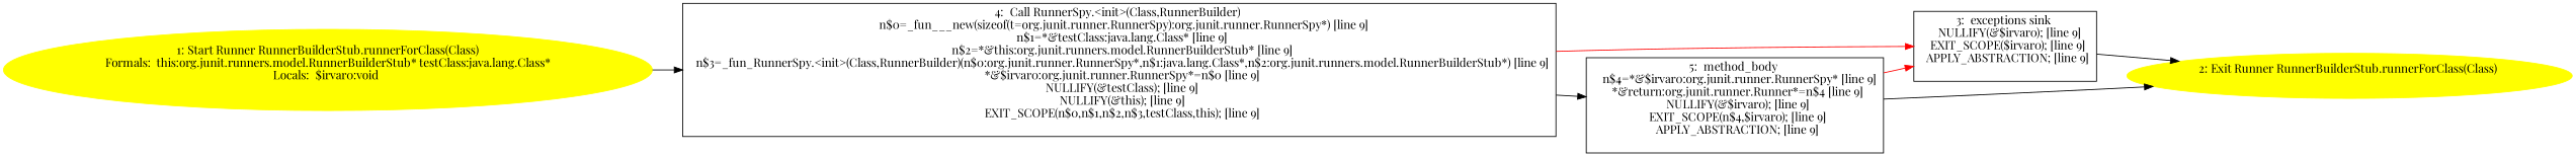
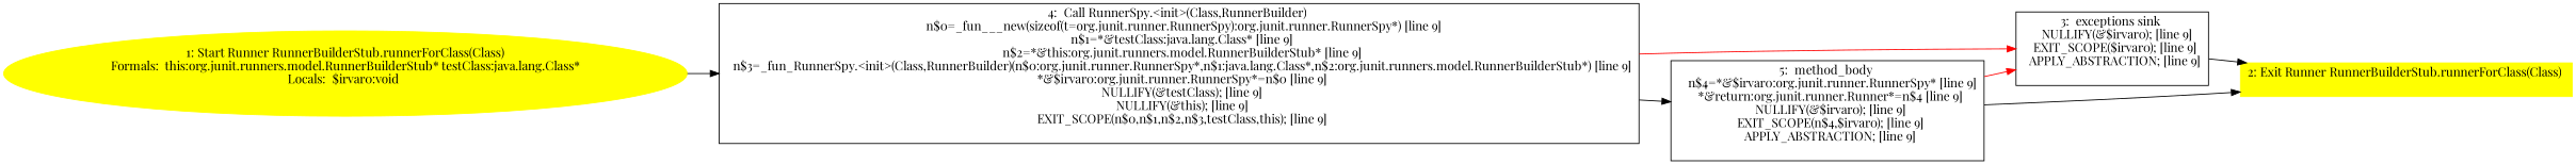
  digraph {
    rankdir=LR
    fontname="Playfair Display"
    node [fontname="Playfair Display" shape=box]
    edge [fontname="Playfair Display"]
    n1 [color=yellow label="1: Start Runner RunnerBuilderStub.runnerForClass(Class)\nFormals:  this:org.junit.runners.model.RunnerBuilderStub* testClass:java.lang.Class*\nLocals:  $irvar0:void \n  " style=filled shape=""]
    n2 [label="4:  Call RunnerSpy.<init>(Class,RunnerBuilder) \n   n$0=_fun___new(sizeof(t=org.junit.runner.RunnerSpy):org.junit.runner.RunnerSpy*) [line 9]\n  n$1=*&testClass:java.lang.Class* [line 9]\n  n$2=*&this:org.junit.runners.model.RunnerBuilderStub* [line 9]\n  n$3=_fun_RunnerSpy.<init>(Class,RunnerBuilder)(n$0:org.junit.runner.RunnerSpy*,n$1:java.lang.Class*,n$2:org.junit.runners.model.RunnerBuilderStub*) [line 9]\n  *&$irvar0:org.junit.runner.RunnerSpy*=n$0 [line 9]\n  NULLIFY(&testClass); [line 9]\n  NULLIFY(&this); [line 9]\n  EXIT_SCOPE(n$0,n$1,n$2,n$3,testClass,this); [line 9]\n "]
    n3 [label="3:  exceptions sink \n   NULLIFY(&$irvar0); [line 9]\n  EXIT_SCOPE($irvar0); [line 9]\n  APPLY_ABSTRACTION; [line 9]\n "]
    n4 [label="5:  method_body \n   n$4=*&$irvar0:org.junit.runner.RunnerSpy* [line 9]\n  *&return:org.junit.runner.Runner*=n$4 [line 9]\n  NULLIFY(&$irvar0); [line 9]\n  EXIT_SCOPE(n$4,$irvar0); [line 9]\n  APPLY_ABSTRACTION; [line 9]\n "]
-   n5 [color=yellow label="2: Exit Runner RunnerBuilderStub.runnerForClass(Class) \n  " style=filled shape=""]
+   n5 [color=yellow label="2: Exit Runner RunnerBuilderStub.runnerForClass(Class) \n  " style=filled]
    n1 -> n2
    n2 -> n3 [color=red]
    n2 -> n4
    n3 -> n5
    n4 -> n3 [color=red]
    n4 -> n5
  }
